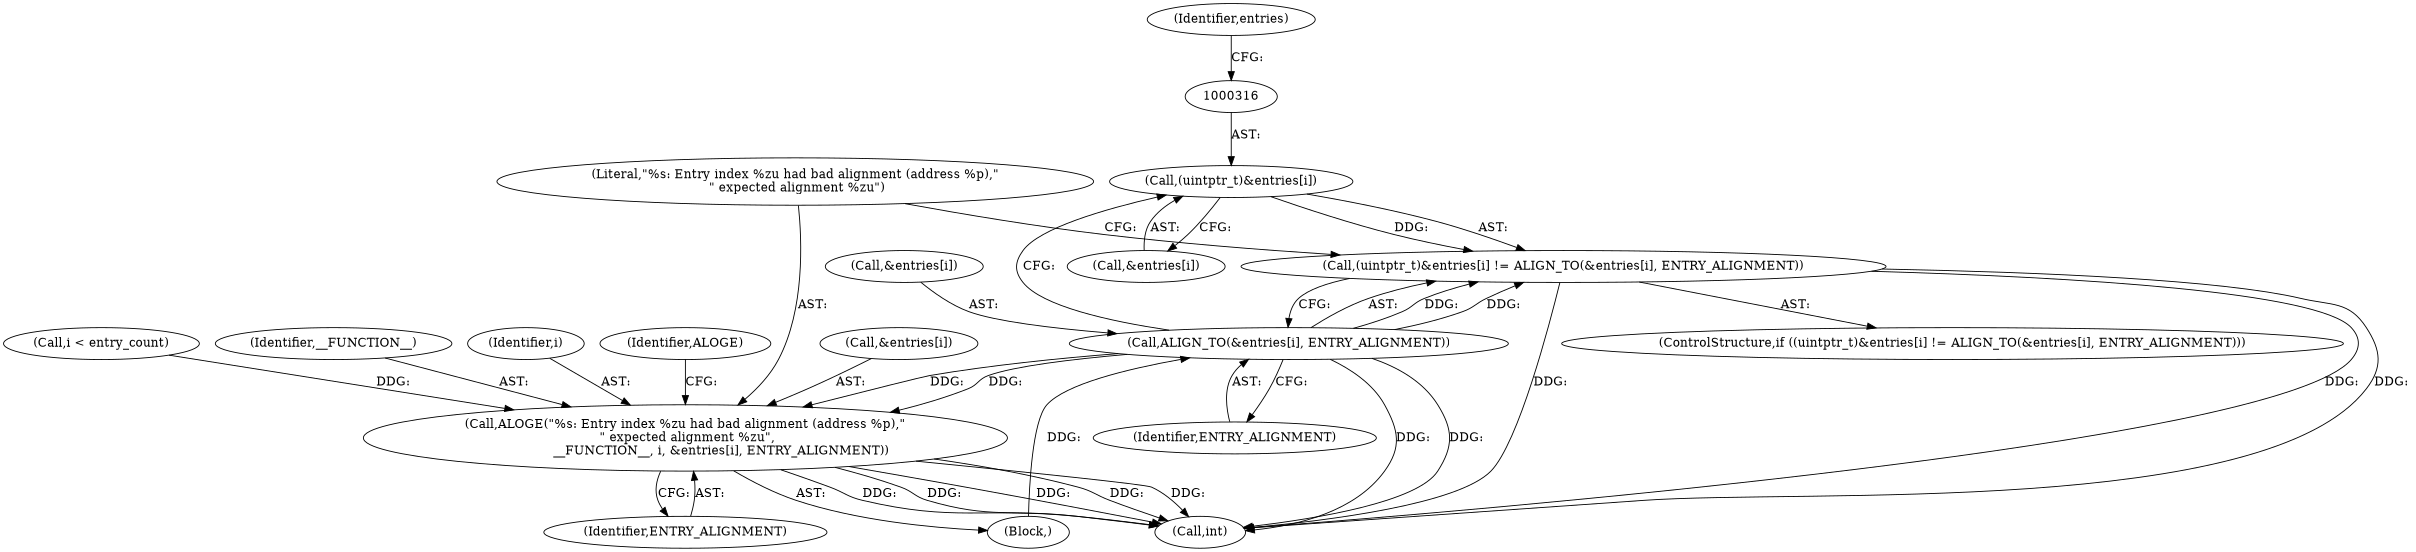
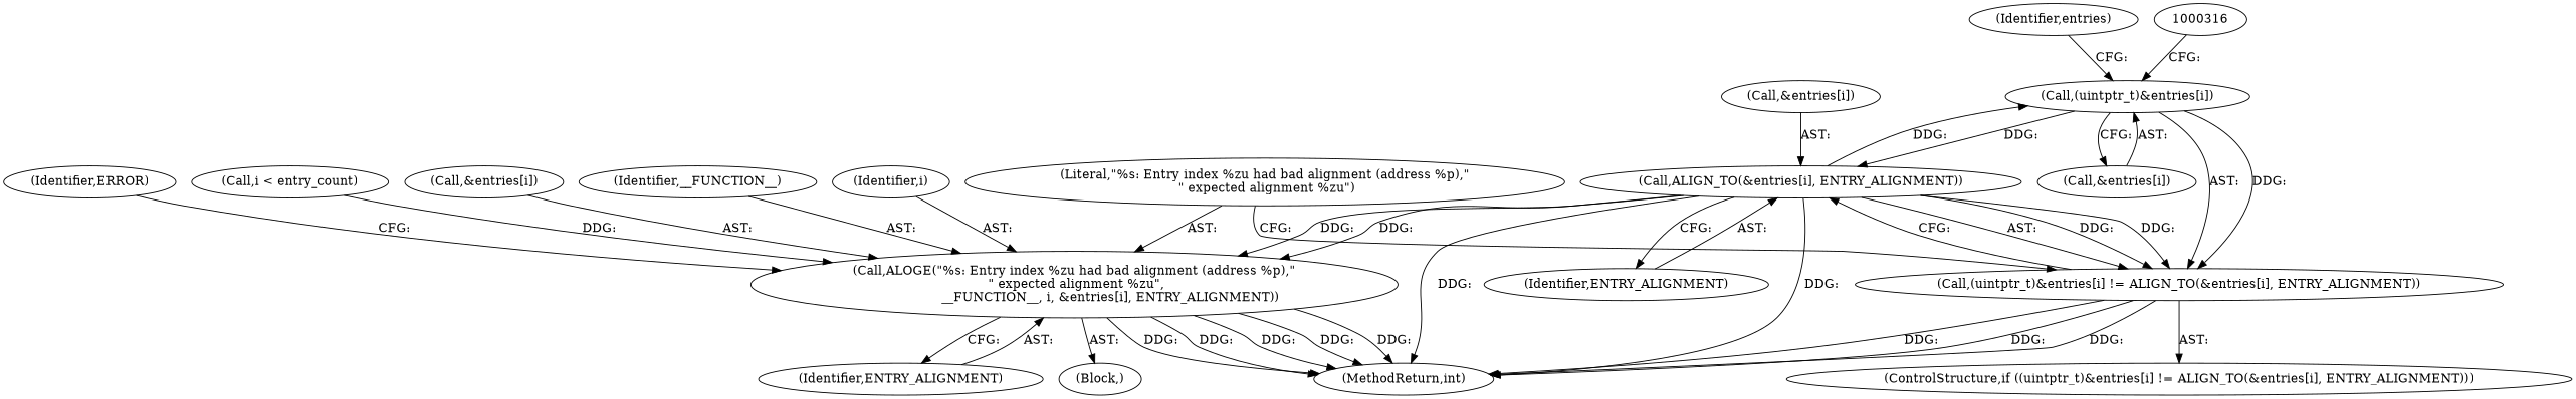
  digraph {
    n1 [label="(Call,(uintptr_t)&entries[i])"]
    n2 [label="(Call,ALIGN_TO(&entries[i], ENTRY_ALIGNMENT))"]
    n3 [label="(Call,(uintptr_t)&entries[i] != ALIGN_TO(&entries[i], ENTRY_ALIGNMENT))"]
    n4 [label="(Call,&entries[i])"]
    n5 [label="(Call,ALOGE(\"%s: Entry index %zu had bad alignment (address %p),\"\n \" expected alignment %zu\",\n                  __FUNCTION__, i, &entries[i], ENTRY_ALIGNMENT))"]
-   n6 [label="(Call,int)"]
+   n6 [label="(MethodReturn,int)"]
    n7 [label="(Identifier,ENTRY_ALIGNMENT)"]
    n8 [label="(ControlStructure,if ((uintptr_t)&entries[i] != ALIGN_TO(&entries[i], ENTRY_ALIGNMENT)))"]
    n9 [label="(Block,)"]
    n10 [label="(Identifier,ENTRY_ALIGNMENT)"]
    n11 [label="(Call,&entries[i])"]
-   n12 [label="(Identifier,ALOGE)"]
+   n12 [label="(Identifier,ERROR)"]
    n13 [label="(Literal,\"%s: Entry index %zu had bad alignment (address %p),\"\n \" expected alignment %zu\")"]
    n14 [label="(Call,i < entry_count)"]
    n15 [label="(Identifier,__FUNCTION__)"]
    n16 [label="(Call,&entries[i])"]
    n17 [label="(Identifier,entries)"]
    n18 [label="(Identifier,i)"]
    1000316
-   n9 -> n2 [label="DDG: "]
+   n1 -> n2 [label="DDG: "]
    n1 -> n3 [label="AST: "]
    n1 -> n3 [label="DDG: "]
    n1 -> n4 [label="CFG: "]
-   n2 -> n1 [label="CFG: "]
+   n2 -> n1 [label="DDG: "]
    n2 -> n3 [label="AST: "]
    n2 -> n3 [label="DDG: "]
    n2 -> n3 [label="DDG: "]
    n2 -> n5 [label="DDG: "]
    n2 -> n5 [label="DDG: "]
    n2 -> n6 [label="DDG: "]
    n2 -> n6 [label="DDG: "]
    n2 -> n7 [label="CFG: "]
    n3 -> n2 [label="CFG: "]
    n3 -> n6 [label="DDG: "]
    n3 -> n6 [label="DDG: "]
    n3 -> n6 [label="DDG: "]
    n3 -> n8 [label="AST: "]
    n4 -> n1 [label="AST: "]
    n5 -> n6 [label="DDG: "]
    n5 -> n6 [label="DDG: "]
    n5 -> n6 [label="DDG: "]
    n5 -> n6 [label="DDG: "]
    n5 -> n6 [label="DDG: "]
    n5 -> n9 [label="AST: "]
    n5 -> n10 [label="CFG: "]
    n7 -> n2 [label="AST: "]
    n10 -> n5 [label="AST: "]
    n11 -> n5 [label="AST: "]
    n12 -> n5 [label="CFG: "]
    n13 -> n3 [label="CFG: "]
    n13 -> n5 [label="AST: "]
    n14 -> n5 [label="DDG: "]
    n15 -> n5 [label="AST: "]
    n16 -> n2 [label="AST: "]
-   n17 -> 1000316 [label="CFG: "]
+   n17 -> n1 [label="CFG: "]
    n18 -> n5 [label="AST: "]
-   1000316 -> n1 [label="AST: "]
+   1000316 -> n1 [label="CFG: "]
  }
